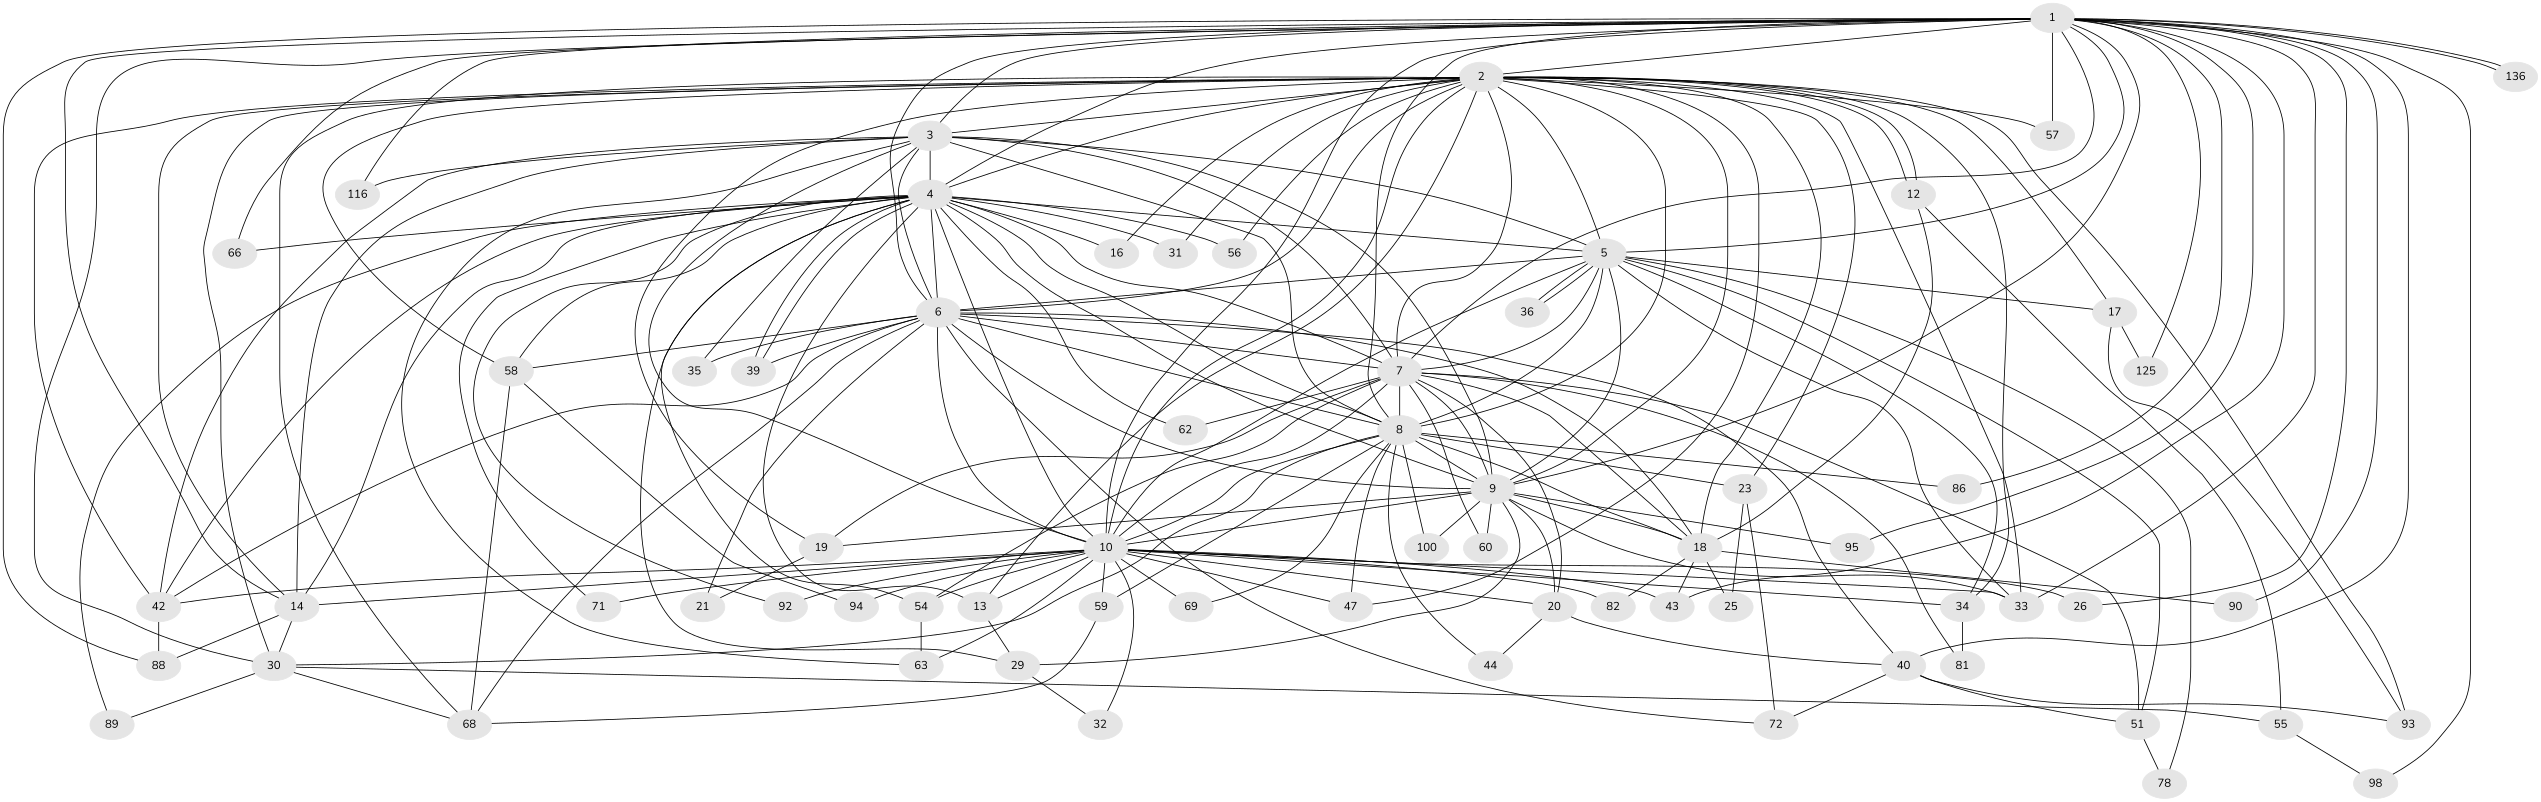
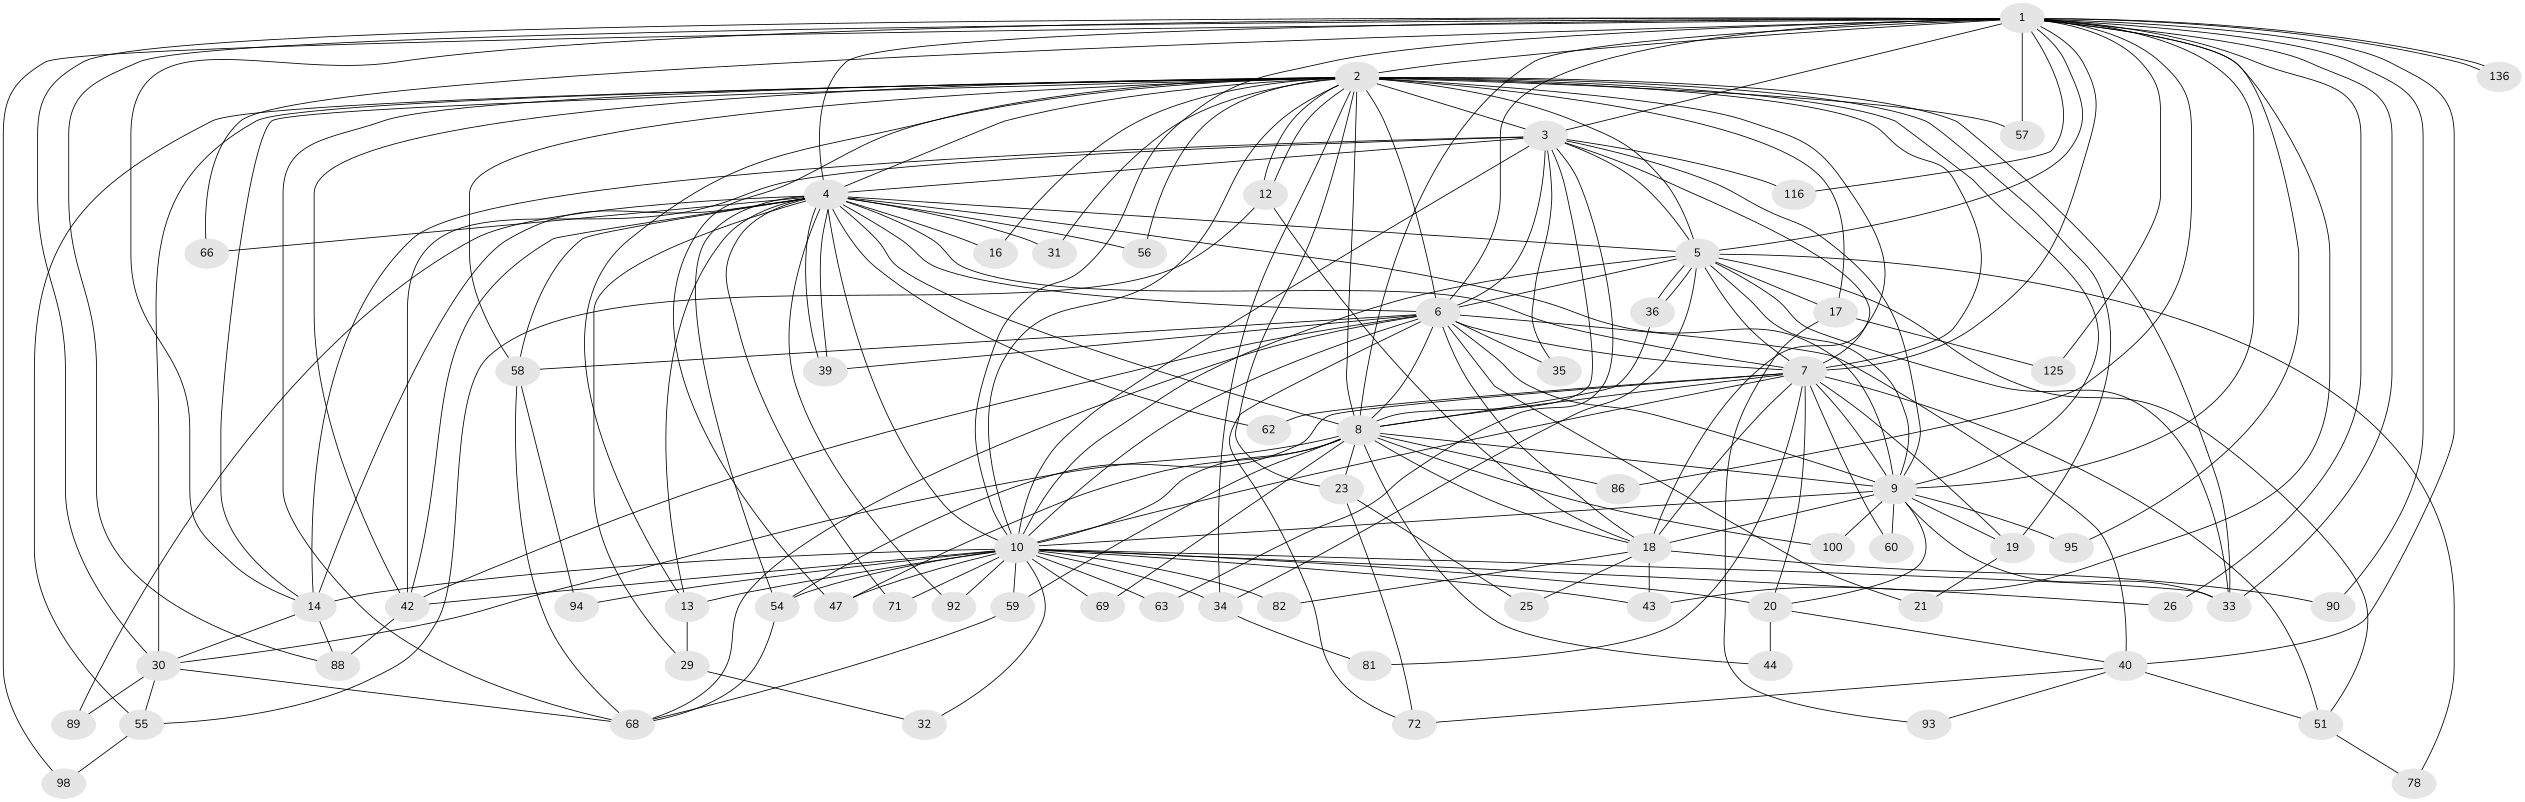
  graph {
    fontname=Nunito
    node [color=gray90 fontname=Nunito style=filled]
    edge [fontname=Nunito]
    1 [super="+15"]
    2 [super="+74+75+115+103+109+67+28+53+77"]
    3
    4 [super="+96+112+131+70+24"]
    5
    6
    7
    8 [super="+22+124+114"]
    9
    10 [super="+61+76+46+107"]
    14 [super="+38"]
    26
    30 [super="+117+49+80"]
    33 [super="+122+52+65"]
    40 [super="+45+50"]
    43
    57
    66
    86 [super="+129"]
    88
    90
    95
    98
    116
    125
    136
    12
    13
    16
    17
    18 [super="+130+27+48"]
    19 [super="+37"]
    23
    31 [super="+113"]
    34 [super="+128"]
    42 [super="+119+120+121"]
    47 [super="+79"]
    55 [super="+123"]
    56 [super="+135"]
    58 [super="+85"]
    68 [super="+126"]
    35
    63
    29 [super="+118"]
    39 [super="+64"]
    54 [super="+106"]
    62
    71
    89
    92
    36
    51 [super="+84"]
    78
    21
    72 [super="+91"]
    20 [super="+83"]
    60
    81
    44
    59 [super="+87"]
    69
    100
    32
    82
    94
    93
    25
    1 -- 2 [weight=4]
    1 -- 3
    1 -- 4
    1 -- 5 [weight=2]
    1 -- 6
    1 -- 7
    1 -- 8 [weight=3]
    1 -- 9
    1 -- 10
    1 -- 14
    1 -- 26
    1 -- 30
    1 -- 33
    1 -- 40 [weight=2]
    1 -- 43
    1 -- 57
    1 -- 66
    1 -- 86
    1 -- 88
    1 -- 90
    1 -- 95
    1 -- 98
    1 -- 116
    1 -- 125
    1 -- 136
    1 -- 136
    2 -- 3
    2 -- 4
    2 -- 5
    2 -- 6 [weight=4]
    2 -- 7
    2 -- 8 [weight=2]
    2 -- 9 [weight=2]
    2 -- 10 [weight=3]
    2 -- 14
    2 -- 30 [weight=2]
    2 -- 33
    2 -- 57
    2 -- 12
    2 -- 12
    2 -- 13
    2 -- 16
    2 -- 17 [weight=2]
    2 -- 18 [weight=2]
    2 -- 19
    2 -- 23
    2 -- 31 [weight=2]
    2 -- 34
    2 -- 42
    2 -- 47
-   2 -- 93
+   2 -- 55
    2 -- 56 [weight=2]
    2 -- 58
    2 -- 68
    3 -- 4 [weight=3]
    3 -- 5
    3 -- 6
    3 -- 7
    3 -- 8
    3 -- 9
    3 -- 10 [weight=2]
    3 -- 14
    3 -- 116
    3 -- 42
    3 -- 35
    3 -- 63
    4 -- 5
    4 -- 6 [weight=2]
    4 -- 7
    4 -- 8
    4 -- 9
    4 -- 10 [weight=3]
    4 -- 14
    4 -- 66
    4 -- 13
    4 -- 16
    4 -- 31
    4 -- 42
    4 -- 56
    4 -- 58
    4 -- 29
    4 -- 39
    4 -- 39
    4 -- 54
    4 -- 62
    4 -- 71
    4 -- 89
    4 -- 92
    5 -- 6
    5 -- 7
-   5 -- 8
+   36 -- 8
    5 -- 9
    5 -- 10 [weight=2]
    5 -- 33
    5 -- 17
    5 -- 34
    5 -- 36
    5 -- 36
    5 -- 51
    5 -- 78
    6 -- 7
    6 -- 8
    6 -- 9
    6 -- 10
    6 -- 40
    6 -- 18
    6 -- 42
    6 -- 58
    6 -- 68
    6 -- 35
    6 -- 39
    6 -- 21
    6 -- 72
    7 -- 8 [weight=3]
    7 -- 9
    7 -- 10
    7 -- 18 [weight=2]
    7 -- 19
    7 -- 54
    7 -- 62
    7 -- 51
    7 -- 20
    7 -- 60
    7 -- 81
    8 -- 9 [weight=2]
    8 -- 10
    8 -- 30
    8 -- 86
    8 -- 18
    8 -- 23
    8 -- 47
    8 -- 44
    8 -- 59
    8 -- 69
    8 -- 100
    9 -- 10
    9 -- 33
    9 -- 95
    9 -- 18 [weight=2]
    9 -- 19
-   9 -- 29
    9 -- 20
    9 -- 60
    9 -- 100
    10 -- 14
    10 -- 26
    10 -- 33
    10 -- 43
    10 -- 13
    10 -- 34
    10 -- 42
    10 -- 47
    10 -- 63
    10 -- 54
    10 -- 71
    10 -- 92
    10 -- 20
    10 -- 59
    10 -- 69
    10 -- 32
    10 -- 82
    10 -- 94
    14 -- 30
    14 -- 88
    30 -- 55
    30 -- 68
    30 -- 89
    40 -- 51
    40 -- 72
    40 -- 93
    12 -- 18
    12 -- 55
    13 -- 29
    17 -- 125
    17 -- 93
    18 -- 43
    18 -- 90
    18 -- 82
    18 -- 25
    19 -- 21
    23 -- 72
    23 -- 25
    34 -- 81
    42 -- 88 [weight=2]
    55 -- 98
    58 -- 68
    58 -- 94
    29 -- 32
-   54 -- 63
+   54 -- 68
    51 -- 78
    20 -- 40
    20 -- 44
    59 -- 68
  }
